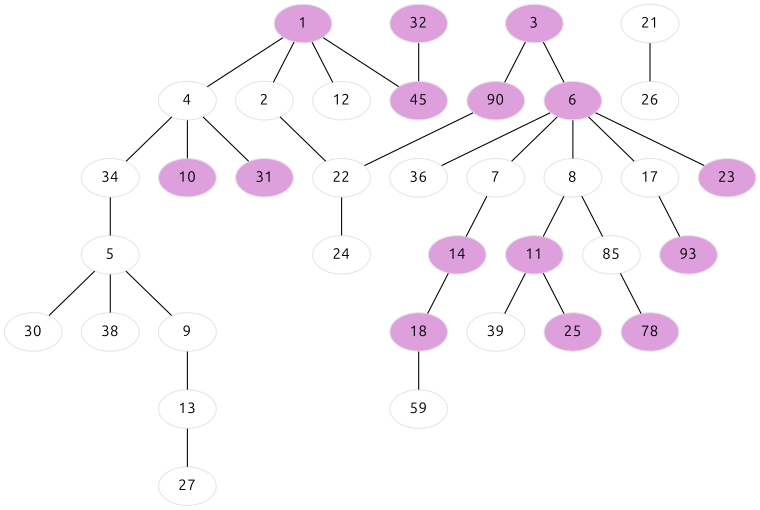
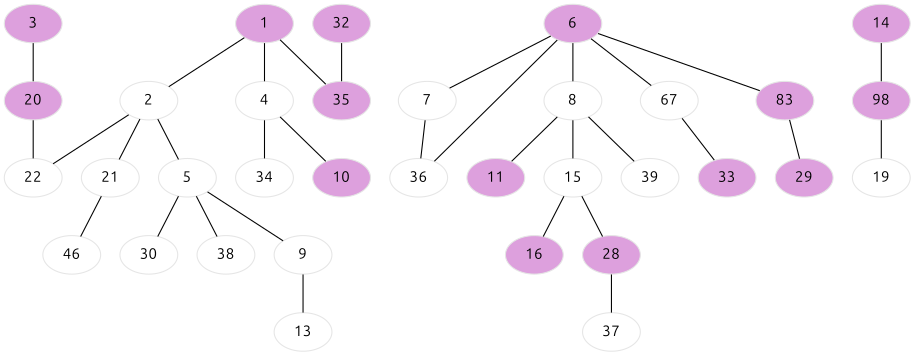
  graph {
    fontname=Ubuntu
    node [color=gray90 fillcolor=white fontname=Ubuntu style=filled]
    edge [fontname=Ubuntu weight=1.0]
    1 [fillcolor=plum]
    2
    4
-   12
-   35 [fillcolor=plum label=45]
+   35 [fillcolor=plum]
    5
    21
    22
    10 [fillcolor=plum]
-   31 [fillcolor=plum]
    34
    32 [fillcolor=plum]
    3 [fillcolor=plum]
    6 [fillcolor=plum]
-   20 [fillcolor=plum label=90]
+   20 [fillcolor=plum]
    9
    30
    38
-   26
+   26 [label=46]
    7
    8
-   17
-   23 [fillcolor=plum]
+   17 [label=67]
+   23 [fillcolor=plum label=83]
    36
    13
    14 [fillcolor=plum]
    11 [fillcolor=plum]
-   15 [label=85]
-   33 [fillcolor=plum label=93]
-   18 [fillcolor=plum]
-   25 [fillcolor=plum]
+   15
+   33 [fillcolor=plum]
+   29 [fillcolor=plum]
+   18 [fillcolor=plum label=98]
    39
-   28 [fillcolor=plum label=78]
-   27
-   19 [label=59]
-   24
+   16 [fillcolor=plum]
+   28 [fillcolor=plum]
+   19
+   37
    1 -- 2
    1 -- 4
-   1 -- 12
    1 -- 35
-   34 -- 5
+   2 -- 5
+   2 -- 21
    2 -- 22
    4 -- 10
-   4 -- 31
    4 -- 34
    5 -- 9
    5 -- 30
    5 -- 38
    21 -- 26
-   22 -- 24 [weight=3.0]
    32 -- 35
-   3 -- 6
    3 -- 20
    6 -- 7
    6 -- 8
    6 -- 17
    6 -- 23
    6 -- 36
    20 -- 22
    9 -- 13
-   7 -- 14
+   7 -- 36
    8 -- 11
    8 -- 15
    17 -- 33
-   13 -- 27
+   23 -- 29
    14 -- 18
-   11 -- 25
-   11 -- 39
+   8 -- 39
+   15 -- 16
    15 -- 28
    18 -- 19 [weight=3.0]
+   28 -- 37
  }
